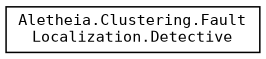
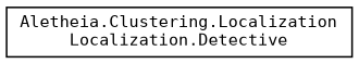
  digraph {
    rankdir=LR
    fontname="DejaVu Sans Mono"
-   n1 [color=black fillcolor=white fontname="DejaVu Sans Mono" fontsize=10 height=0.2 label="Aletheia.Clustering.Fault\lLocalization.Detective" shape=record style=filled width=0.4]
+   n1 [color=black fillcolor=white fontname="DejaVu Sans Mono" fontsize=10 height=0.2 label="Aletheia.Clustering.Localization\lLocalization.Detective" shape=record style=filled width=0.4]
  }
